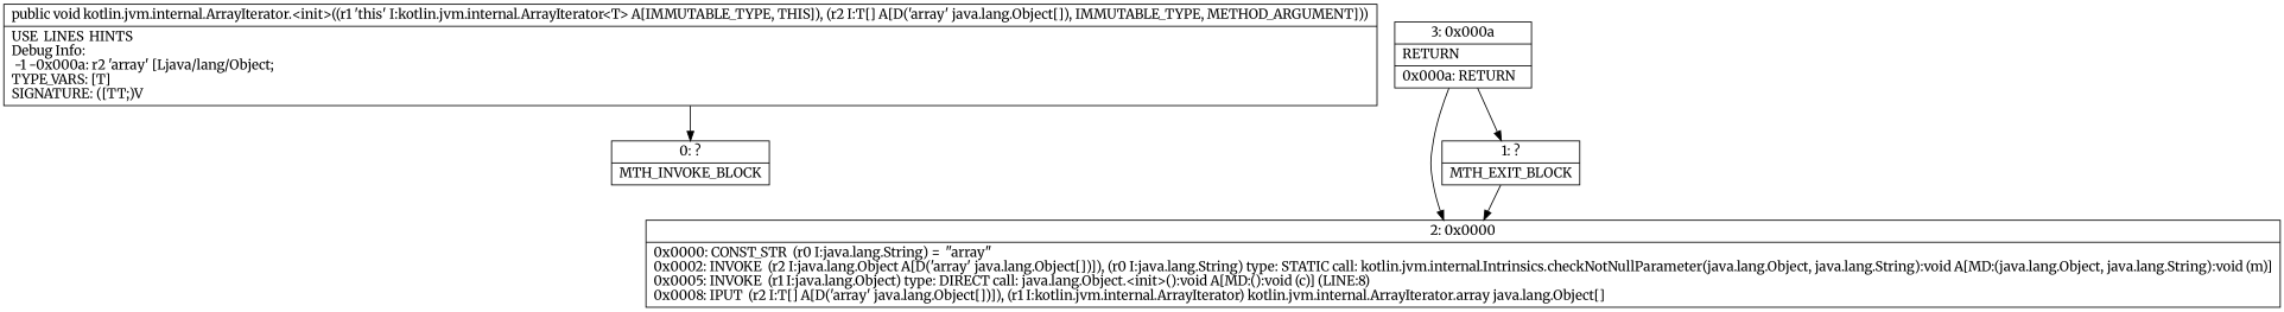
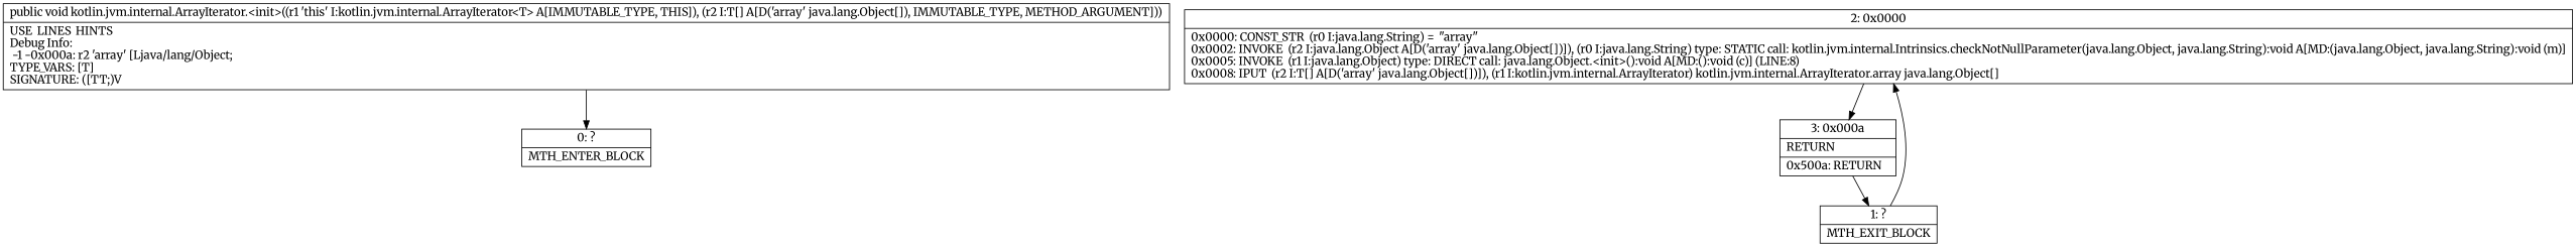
  digraph {
    fontname=Merriweather
    node [fontname=Merriweather shape=record]
    edge [fontname=Merriweather]
-   n1 [label="{0\:\ ?|MTH_INVOKE_BLOCK\l}"]
+   n1 [label="{0\:\ ?|MTH_ENTER_BLOCK\l}"]
    n2 [label="{2\:\ 0x0000|0x0000: CONST_STR  (r0 I:java.lang.String) =  \"array\" \l0x0002: INVOKE  (r2 I:java.lang.Object A[D('array' java.lang.Object[])]), (r0 I:java.lang.String) type: STATIC call: kotlin.jvm.internal.Intrinsics.checkNotNullParameter(java.lang.Object, java.lang.String):void A[MD:(java.lang.Object, java.lang.String):void (m)]\l0x0005: INVOKE  (r1 I:java.lang.Object) type: DIRECT call: java.lang.Object.\<init\>():void A[MD:():void (c)] (LINE:8)\l0x0008: IPUT  (r2 I:T[] A[D('array' java.lang.Object[])]), (r1 I:kotlin.jvm.internal.ArrayIterator) kotlin.jvm.internal.ArrayIterator.array java.lang.Object[] \l}"]
-   n3 [label="{3\:\ 0x000a|RETURN\l|0x000a: RETURN   \l}"]
+   n3 [label="{3\:\ 0x000a|RETURN\l|0x500a: RETURN   \l}"]
    n4 [label="{1\:\ ?|MTH_EXIT_BLOCK\l}"]
    n5 [label="{public void kotlin.jvm.internal.ArrayIterator.\<init\>((r1 'this' I:kotlin.jvm.internal.ArrayIterator\<T\> A[IMMUTABLE_TYPE, THIS]), (r2 I:T[] A[D('array' java.lang.Object[]), IMMUTABLE_TYPE, METHOD_ARGUMENT]))  | USE_LINES_HINTS\lDebug Info:\l  \-1 \-0x000a: r2 'array' [Ljava\/lang\/Object;\lTYPE_VARS: [T]\lSIGNATURE: ([TT;)V\l}"]
-   n3 -> n2
+   n2 -> n3
    n3 -> n4
    n4 -> n2
    n5 -> n1
  }
